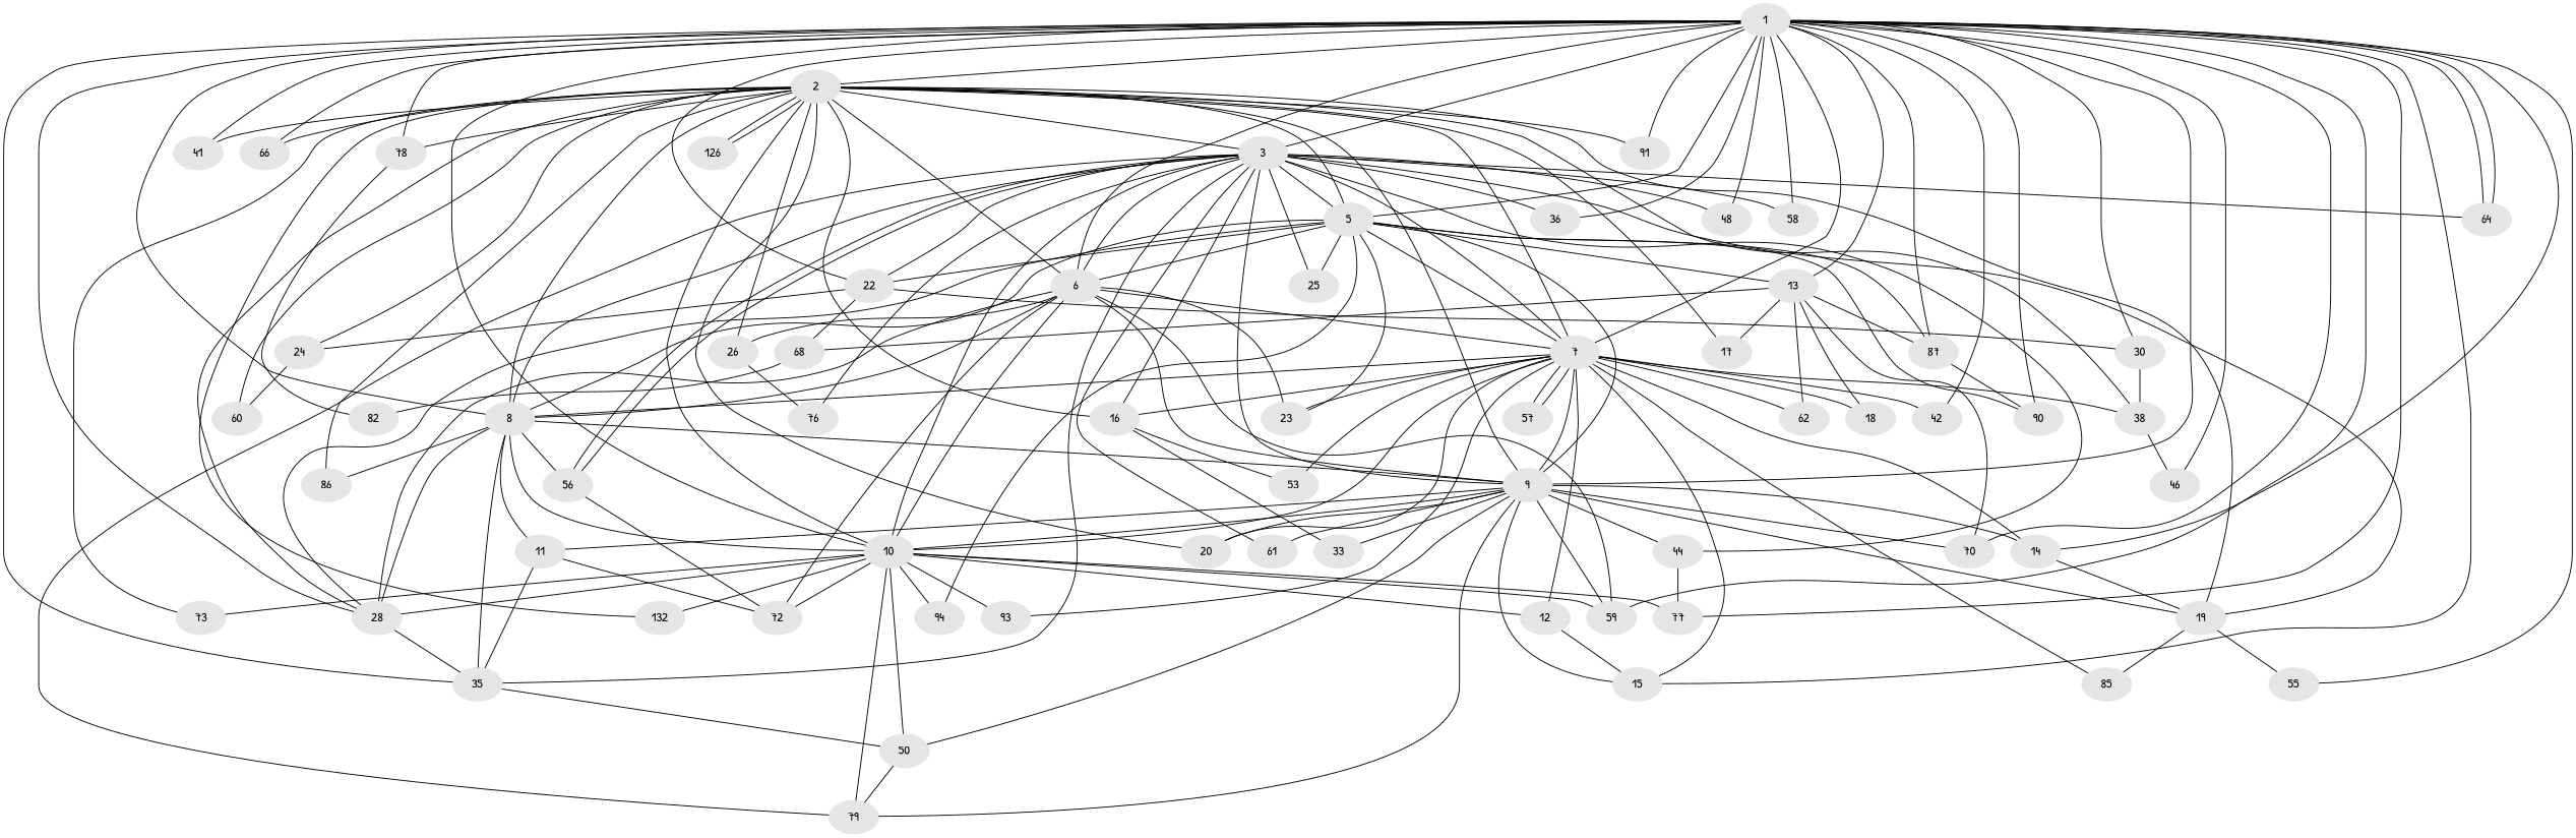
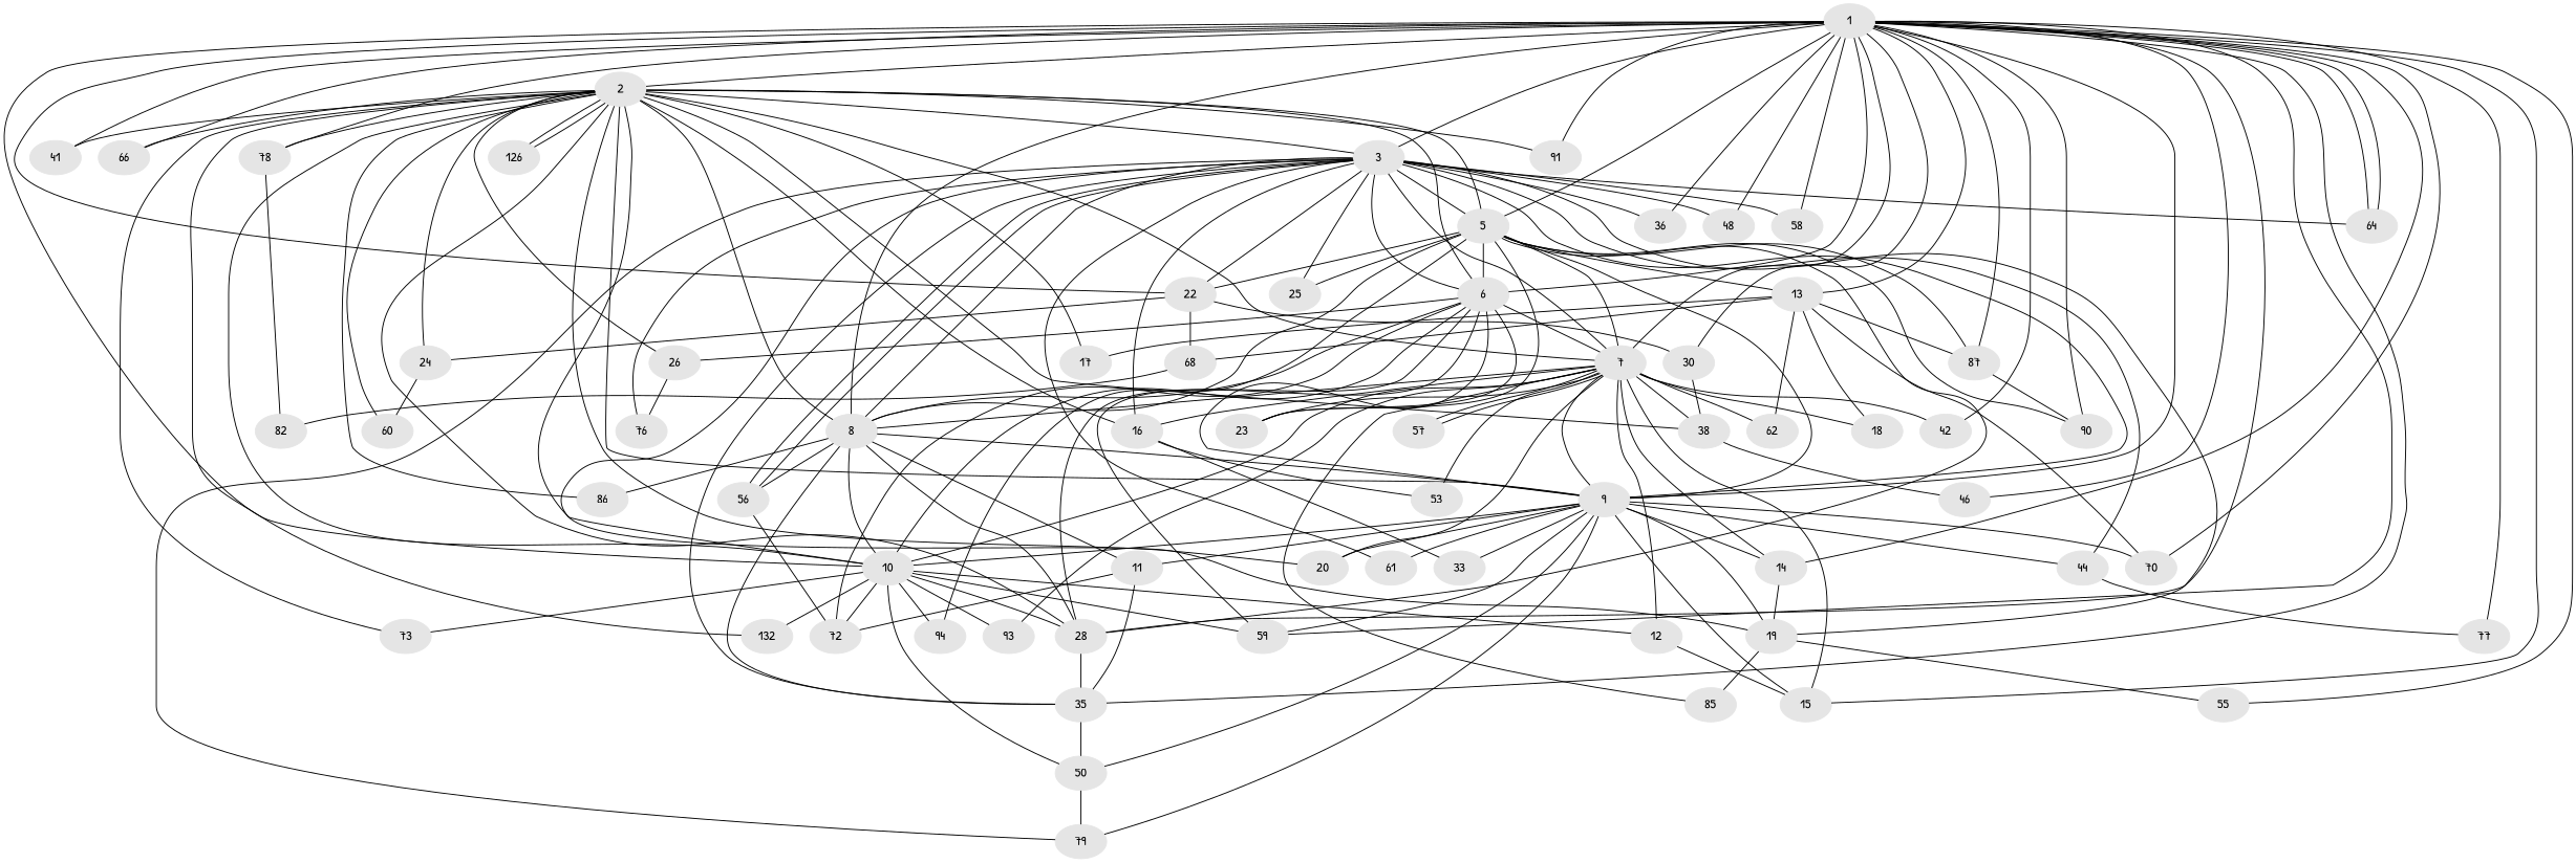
  graph {
    fontname="Patrick Hand"
    node [color=gray90 fontname="Patrick Hand" style=filled]
    edge [fontname="Patrick Hand"]
    1 [super="+4"]
    2
    3 [super="+96+105+103"]
    5 [super="+40"]
    6
    7
    8
    9 [super="+69+81+84+27"]
    10
    13 [super="+45"]
    14 [super="+47"]
    15 [super="+71"]
    22 [super="+29"]
    28 [super="+99+34+92"]
    30
    35 [super="+37"]
    36
    41
    42
    46
    48
    55
    58 [super="+75"]
    59 [super="+110+121"]
    64
    66
    70 [super="+109"]
    77
    78 [super="+130"]
    87
    90 [super="+95"]
    91
    16 [super="+52"]
    17
    19 [super="+54+63"]
    20
    24
    26
    38 [super="+39"]
    60
    73
    86
    126
    132
    25
    44 [super="+104"]
    56 [super="+98"]
    61
    76
    79 [super="+80+88"]
    23 [super="+119"]
    94
    72 [super="+89"]
    12
    18
    n56 [label=62]
    53
    57
    85
    93
    11
    33
    50
    68
    82
    1 -- 2 [weight=3]
    1 -- 3 [weight=4]
    1 -- 5 [weight=2]
    1 -- 6 [weight=5]
    1 -- 7 [weight=2]
    1 -- 8 [weight=3]
    1 -- 9 [weight=7]
    1 -- 10 [weight=3]
    1 -- 13 [weight=4]
    1 -- 14
    1 -- 15
    1 -- 22 [weight=2]
    1 -- 28
    1 -- 30
    1 -- 35
    1 -- 36
    1 -- 41
    1 -- 42
    1 -- 46
    1 -- 48
    1 -- 55
    1 -- 58 [weight=4]
    1 -- 59
    1 -- 64
    1 -- 64
    1 -- 66 [weight=2]
    1 -- 70
    1 -- 77
    1 -- 78 [weight=2]
    1 -- 87
    1 -- 90 [weight=2]
    1 -- 91
    2 -- 3
    2 -- 5
    2 -- 6
    2 -- 7
    2 -- 8
    2 -- 9
    2 -- 10
    2 -- 28
    2 -- 41
    2 -- 66
    2 -- 78
    2 -- 91
    2 -- 16
    2 -- 17
    2 -- 19
    2 -- 20
    2 -- 24
    2 -- 26
    2 -- 38
    2 -- 60
    2 -- 73
    2 -- 86
    2 -- 126
    2 -- 126
    2 -- 132
    3 -- 5
    3 -- 6
    3 -- 7
    3 -- 8
    3 -- 9 [weight=5]
    3 -- 10 [weight=2]
    3 -- 22
    3 -- 35
    3 -- 36
    3 -- 48
    3 -- 58
    3 -- 64
    3 -- 16
    3 -- 19
    3 -- 25
    3 -- 44
    3 -- 56
    3 -- 56
    3 -- 61
    3 -- 76
    3 -- 79
    5 -- 6
    5 -- 7
    5 -- 8
    5 -- 9
    5 -- 13 [weight=2]
    5 -- 22
    5 -- 28
    5 -- 87
    5 -- 90
    5 -- 25
    5 -- 23
    5 -- 94
    6 -- 7
    6 -- 8
    6 -- 9
    6 -- 10
    6 -- 28
    6 -- 59
    6 -- 26
    6 -- 23
    6 -- 72
    7 -- 8
    7 -- 9 [weight=2]
    7 -- 10
    7 -- 14
    7 -- 15
    7 -- 42
    7 -- 16
    7 -- 20
    7 -- 38
    7 -- 23
    7 -- 12
    7 -- 18
    7 -- n56
    7 -- 53
    7 -- 57
    7 -- 57
    7 -- 85
    7 -- 93
    8 -- 9
    8 -- 10
    8 -- 28
    8 -- 35
    8 -- 86
    8 -- 56
    8 -- 11
    9 -- 10
    9 -- 14 [weight=2]
    9 -- 15
    9 -- 59
    9 -- 70
    9 -- 19
    9 -- 20
    9 -- 44
    9 -- 61
    9 -- 79
    9 -- 11
    9 -- 33
    9 -- 50
    10 -- 28
    10 -- 59
-   10 -- 77
    10 -- 73
    10 -- 132
-   10 -- 79 [weight=2]
    10 -- 94
    10 -- 72
    10 -- 12
    10 -- 93
    10 -- 50
    13 -- 70
    13 -- 87
    13 -- 17
    13 -- 18
    13 -- n56
    13 -- 68
    14 -- 19
    22 -- 30
    22 -- 24
    22 -- 68
    28 -- 35
    30 -- 38
    35 -- 50
    78 -- 82
    87 -- 90
    16 -- 53
    16 -- 33
    19 -- 55
    19 -- 85
    24 -- 60
    26 -- 76
    38 -- 46
    44 -- 77
    56 -- 72
    12 -- 15
    11 -- 35
    11 -- 72
    50 -- 79
    68 -- 82
  }
